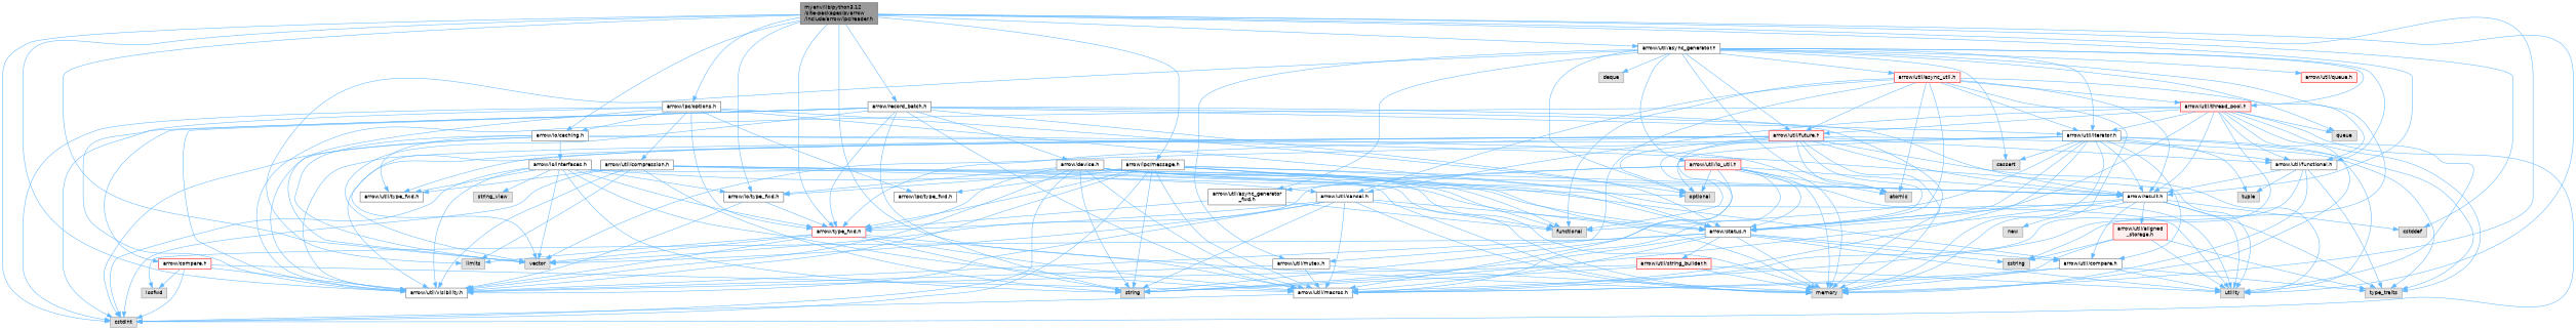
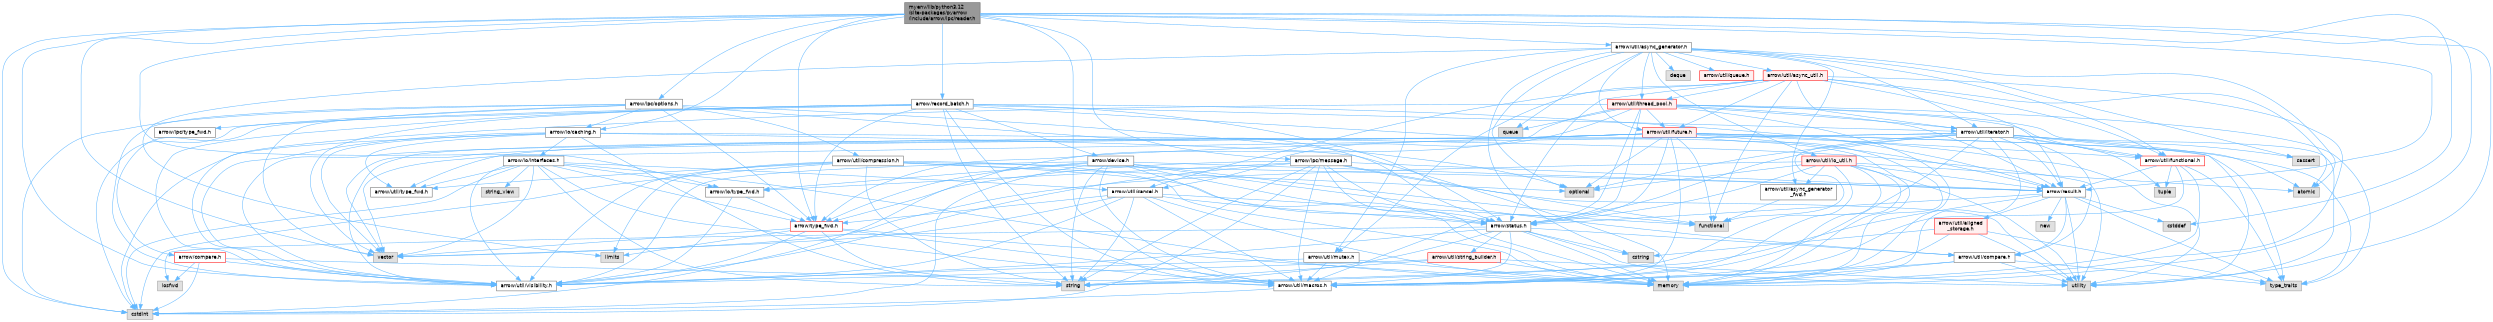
  digraph {
    node [color=grey40 fillcolor=white fontname=Helvetica fontsize=10 shape=box style=filled]
    edge [color=steelblue1 fontname=Helvetica fontsize=10 labelfontname=Helvetica labelfontsize=10 style=solid]
    n1 [color=gray40 fillcolor=grey60 fontcolor=black height=0.2 label="myenv/lib/python3.12\l/site-packages/pyarrow\l/include/arrow/ipc/reader.h" width=0.4]
    n2 [color=grey60 fillcolor="#E0E0E0" height=0.2 label=cstddef width=0.4]
    n3 [color=grey60 fillcolor="#E0E0E0" height=0.2 label=cstdint width=0.4]
    n4 [color=grey60 fillcolor="#E0E0E0" height=0.2 label=memory width=0.4]
    n5 [color=grey60 fillcolor="#E0E0E0" height=0.2 label=utility width=0.4]
    n6 [color=grey60 fillcolor="#E0E0E0" height=0.2 label=vector width=0.4]
    n7 [height=0.2 label="arrow/io/caching.h" width=0.4]
    n8 [height=0.2 label="arrow/io/type_fwd.h" width=0.4]
    n9 [color=red height=0.2 label="arrow/type_fwd.h" width=0.4]
    n10 [height=0.2 label="arrow/util/macros.h" width=0.4]
    n11 [height=0.2 label="arrow/util/visibility.h" width=0.4]
    n12 [height=0.2 label="arrow/ipc/message.h" width=0.4]
    n13 [height=0.2 label="arrow/result.h" width=0.4]
    n14 [height=0.2 label="arrow/ipc/options.h" width=0.4]
    n15 [height=0.2 label="arrow/record_batch.h" width=0.4]
    n16 [height=0.2 label="arrow/util/async_generator.h" width=0.4]
    n17 [color=grey60 fillcolor="#E0E0E0" height=0.2 label=string width=0.4]
    n18 [height=0.2 label="arrow/io/interfaces.h" width=0.4]
    n19 [height=0.2 label="arrow/util/type_fwd.h" width=0.4]
    n20 [color=grey60 fillcolor="#E0E0E0" height=0.2 label=limits width=0.4]
    n21 [color=grey60 fillcolor="#E0E0E0" height=0.2 label=functional width=0.4]
    n22 [height=0.2 label="arrow/status.h" width=0.4]
    n23 [height=0.2 label="arrow/ipc/type_fwd.h" width=0.4]
    n24 [height=0.2 label="arrow/util/compare.h" width=0.4]
    n25 [color=grey60 fillcolor="#E0E0E0" height=0.2 label=type_traits width=0.4]
    n26 [color=grey60 fillcolor="#E0E0E0" height=0.2 label=new width=0.4]
    n27 [color=red fillcolor="#FFF0F0" height=0.2 label="arrow/util/aligned\l_storage.h" width=0.4]
    n28 [color=grey60 fillcolor="#E0E0E0" height=0.2 label=optional width=0.4]
    n29 [height=0.2 label="arrow/util/compression.h" width=0.4]
    n30 [color=red height=0.2 label="arrow/compare.h" width=0.4]
    n31 [height=0.2 label="arrow/device.h" width=0.4]
    n32 [height=0.2 label="arrow/util/iterator.h" width=0.4]
    n33 [color=grey60 fillcolor="#E0E0E0" height=0.2 label=cstring width=0.4]
    n34 [color=grey60 fillcolor="#E0E0E0" height=0.2 label=cassert width=0.4]
-   n35 [height=0.2 label="arrow/util/functional.h" width=0.4]
+   n35 [color=red height=0.2 label="arrow/util/functional.h" width=0.4]
    n36 [color=grey60 fillcolor="#E0E0E0" height=0.2 label=atomic width=0.4]
    n37 [color=grey60 fillcolor="#E0E0E0" height=0.2 label=deque width=0.4]
    n38 [color=grey60 fillcolor="#E0E0E0" height=0.2 label=queue width=0.4]
    n39 [height=0.2 label="arrow/util/async_generator\l_fwd.h" width=0.4]
    n40 [color=red fillcolor="#FFF0F0" height=0.2 label="arrow/util/async_util.h" width=0.4]
    n41 [color=red fillcolor="#FFF0F0" height=0.2 label="arrow/util/future.h" width=0.4]
    n42 [height=0.2 label="arrow/util/mutex.h" width=0.4]
    n43 [color=red fillcolor="#FFF0F0" height=0.2 label="arrow/util/thread_pool.h" width=0.4]
    n44 [color=red fillcolor="#FFF0F0" height=0.2 label="arrow/util/io_util.h" width=0.4]
    n45 [color=red fillcolor="#FFF0F0" height=0.2 label="arrow/util/queue.h" width=0.4]
    n46 [color=grey60 fillcolor="#E0E0E0" height=0.2 label=string_view width=0.4]
    n47 [height=0.2 label="arrow/util/cancel.h" width=0.4]
    n48 [color=grey60 fillcolor="#E0E0E0" height=0.2 label=iosfwd width=0.4]
    n49 [color=red fillcolor="#FFF0F0" height=0.2 label="arrow/util/string_builder.h" width=0.4]
    n50 [color=grey60 fillcolor="#E0E0E0" height=0.2 label=tuple width=0.4]
    n1 -> n2
    n1 -> n3
    n1 -> n4
    n1 -> n5
    n1 -> n6
    n1 -> n7
    n1 -> n8
    n1 -> n9
    n1 -> n10
    n1 -> n11
    n1 -> n12
    n1 -> n13
    n1 -> n14
    n1 -> n15
    n1 -> n16
    n7 -> n3
    n7 -> n4
    n7 -> n5
    n7 -> n6
    n7 -> n11
+   n7 -> n17
    n7 -> n18
    n7 -> n19
    n8 -> n9
    n8 -> n11
    n9 -> n4
    n9 -> n6
    n9 -> n10
    n9 -> n11
    n9 -> n17
    n9 -> n20
    n10 -> n3
    n12 -> n3
    n12 -> n4
    n12 -> n5
    n12 -> n8
    n12 -> n9
    n12 -> n10
    n12 -> n11
    n12 -> n13
    n12 -> n17
    n12 -> n21
    n12 -> n22
-   n12 -> n23
    n13 -> n2
    n13 -> n5
    n13 -> n17
    n13 -> n22
    n13 -> n24
    n13 -> n25
    n13 -> n26
    n13 -> n27
    n14 -> n3
    n14 -> n6
    n14 -> n7
    n14 -> n9
    n14 -> n11
    n14 -> n22
    n14 -> n23
    n14 -> n28
    n14 -> n29
    n15 -> n3
    n15 -> n4
    n15 -> n6
    n15 -> n9
    n15 -> n10
    n15 -> n11
    n15 -> n13
    n15 -> n17
    n15 -> n22
    n15 -> n30
    n15 -> n31
    n15 -> n32
    n16 -> n20
    n16 -> n28
    n16 -> n32
    n16 -> n33
    n16 -> n34
    n16 -> n35
    n16 -> n36
    n16 -> n37
    n16 -> n38
    n16 -> n39
    n16 -> n40
    n16 -> n41
    n16 -> n42
    n16 -> n43
    n16 -> n44
    n16 -> n45
    n18 -> n3
    n18 -> n4
    n18 -> n6
    n18 -> n8
    n18 -> n9
    n18 -> n10
    n18 -> n11
    n18 -> n17
    n18 -> n19
    n18 -> n46
    n18 -> n47
    n22 -> n4
    n22 -> n5
    n22 -> n10
    n22 -> n11
    n22 -> n17
    n22 -> n24
    n22 -> n33
    n22 -> n48
    n22 -> n49
    n24 -> n4
    n24 -> n5
    n24 -> n10
    n24 -> n25
    n27 -> n5
    n27 -> n10
    n27 -> n25
    n27 -> n33
    n29 -> n3
    n29 -> n4
    n29 -> n11
    n29 -> n13
    n29 -> n17
    n29 -> n19
    n29 -> n20
    n29 -> n22
    n29 -> n28
    n30 -> n3
    n30 -> n10
    n30 -> n11
    n30 -> n48
    n31 -> n3
    n31 -> n4
    n31 -> n8
    n31 -> n9
    n31 -> n10
    n31 -> n11
    n31 -> n13
    n31 -> n17
    n31 -> n21
    n31 -> n22
    n31 -> n24
    n32 -> n4
    n32 -> n5
    n32 -> n6
    n32 -> n10
    n32 -> n11
    n32 -> n13
    n32 -> n21
    n32 -> n22
    n32 -> n24
    n32 -> n25
    n32 -> n28
    n32 -> n34
    n32 -> n35
    n32 -> n50
    n35 -> n4
    n35 -> n10
    n35 -> n13
    n35 -> n25
    n35 -> n50
-   n39 -> n9
    n39 -> n21
    n40 -> n4
    n40 -> n13
    n40 -> n21
    n40 -> n22
    n40 -> n32
    n40 -> n35
    n40 -> n36
    n40 -> n41
    n40 -> n42
    n40 -> n43
    n40 -> n47
    n41 -> n4
    n41 -> n5
    n41 -> n6
    n41 -> n9
    n41 -> n10
    n41 -> n11
    n41 -> n13
    n41 -> n19
    n41 -> n21
    n41 -> n22
    n41 -> n25
    n41 -> n28
    n41 -> n35
    n41 -> n36
    n42 -> n4
    n42 -> n10
    n42 -> n11
    n43 -> n3
    n43 -> n4
    n43 -> n5
    n43 -> n10
    n43 -> n11
    n43 -> n13
    n43 -> n22
    n43 -> n25
    n43 -> n32
    n43 -> n35
    n43 -> n38
    n43 -> n41
    n43 -> n47
    n44 -> n4
    n44 -> n5
    n44 -> n6
    n44 -> n10
    n44 -> n13
    n44 -> n17
    n44 -> n22
    n44 -> n28
    n44 -> n36
    n44 -> n39
    n47 -> n4
    n47 -> n6
    n47 -> n9
    n47 -> n10
    n47 -> n11
    n47 -> n17
    n47 -> n21
    n47 -> n22
    n49 -> n4
    n49 -> n5
    n49 -> n11
    n49 -> n17
  }
